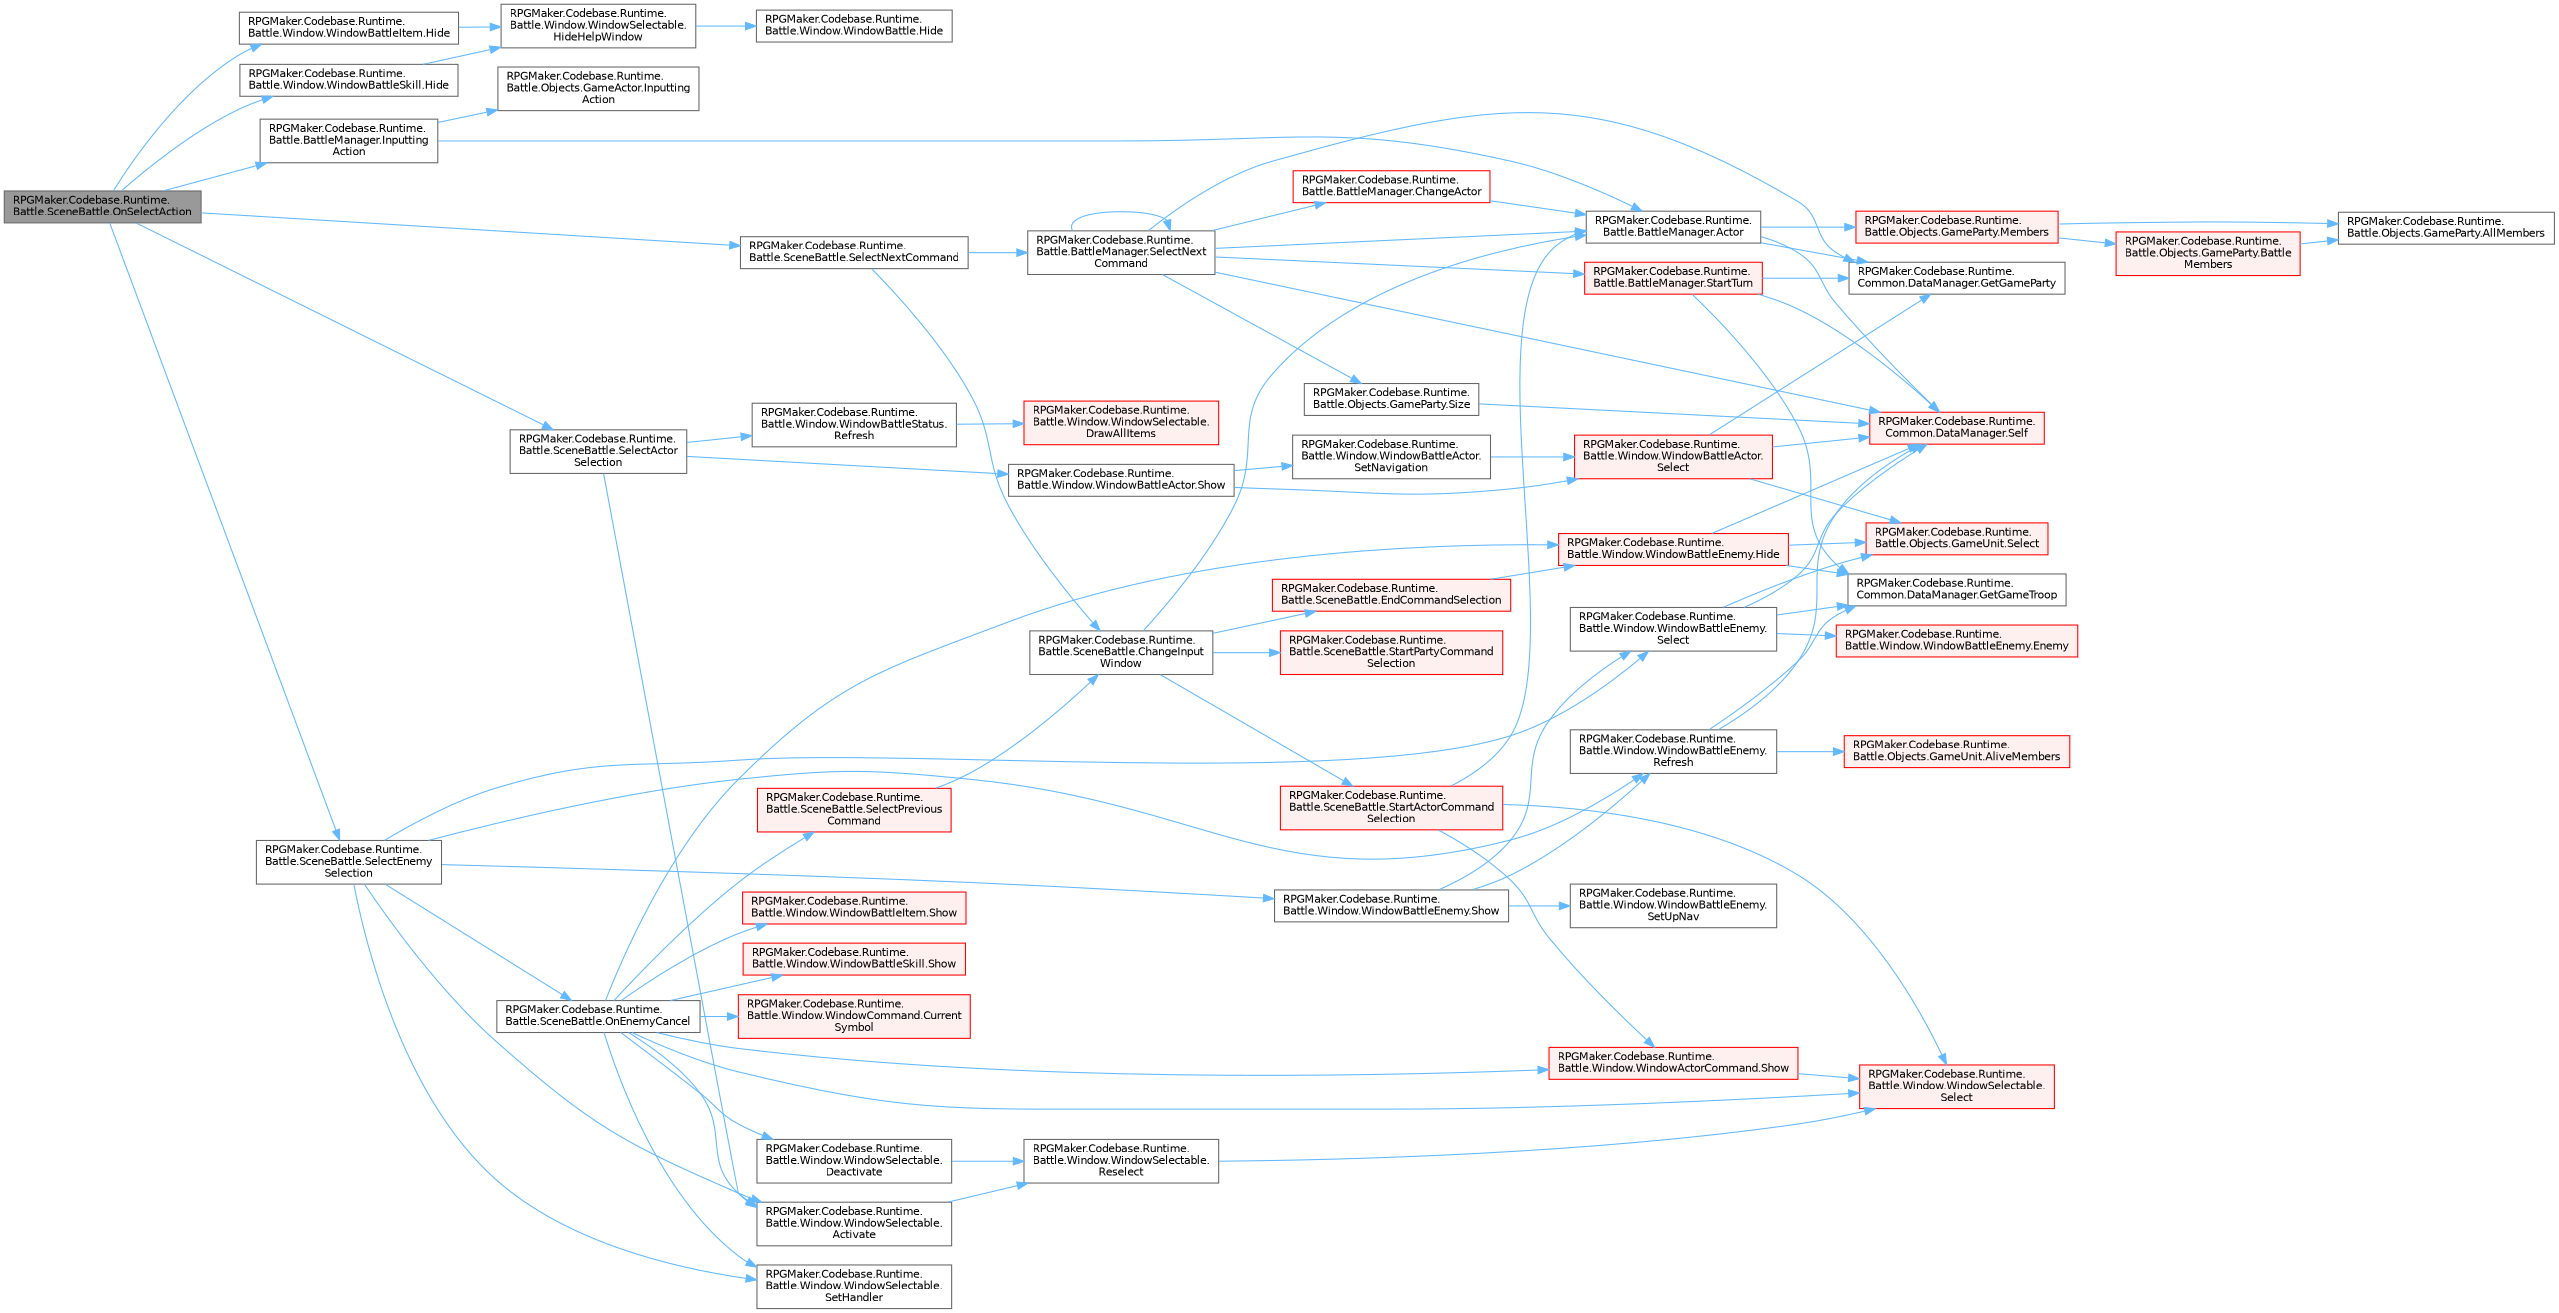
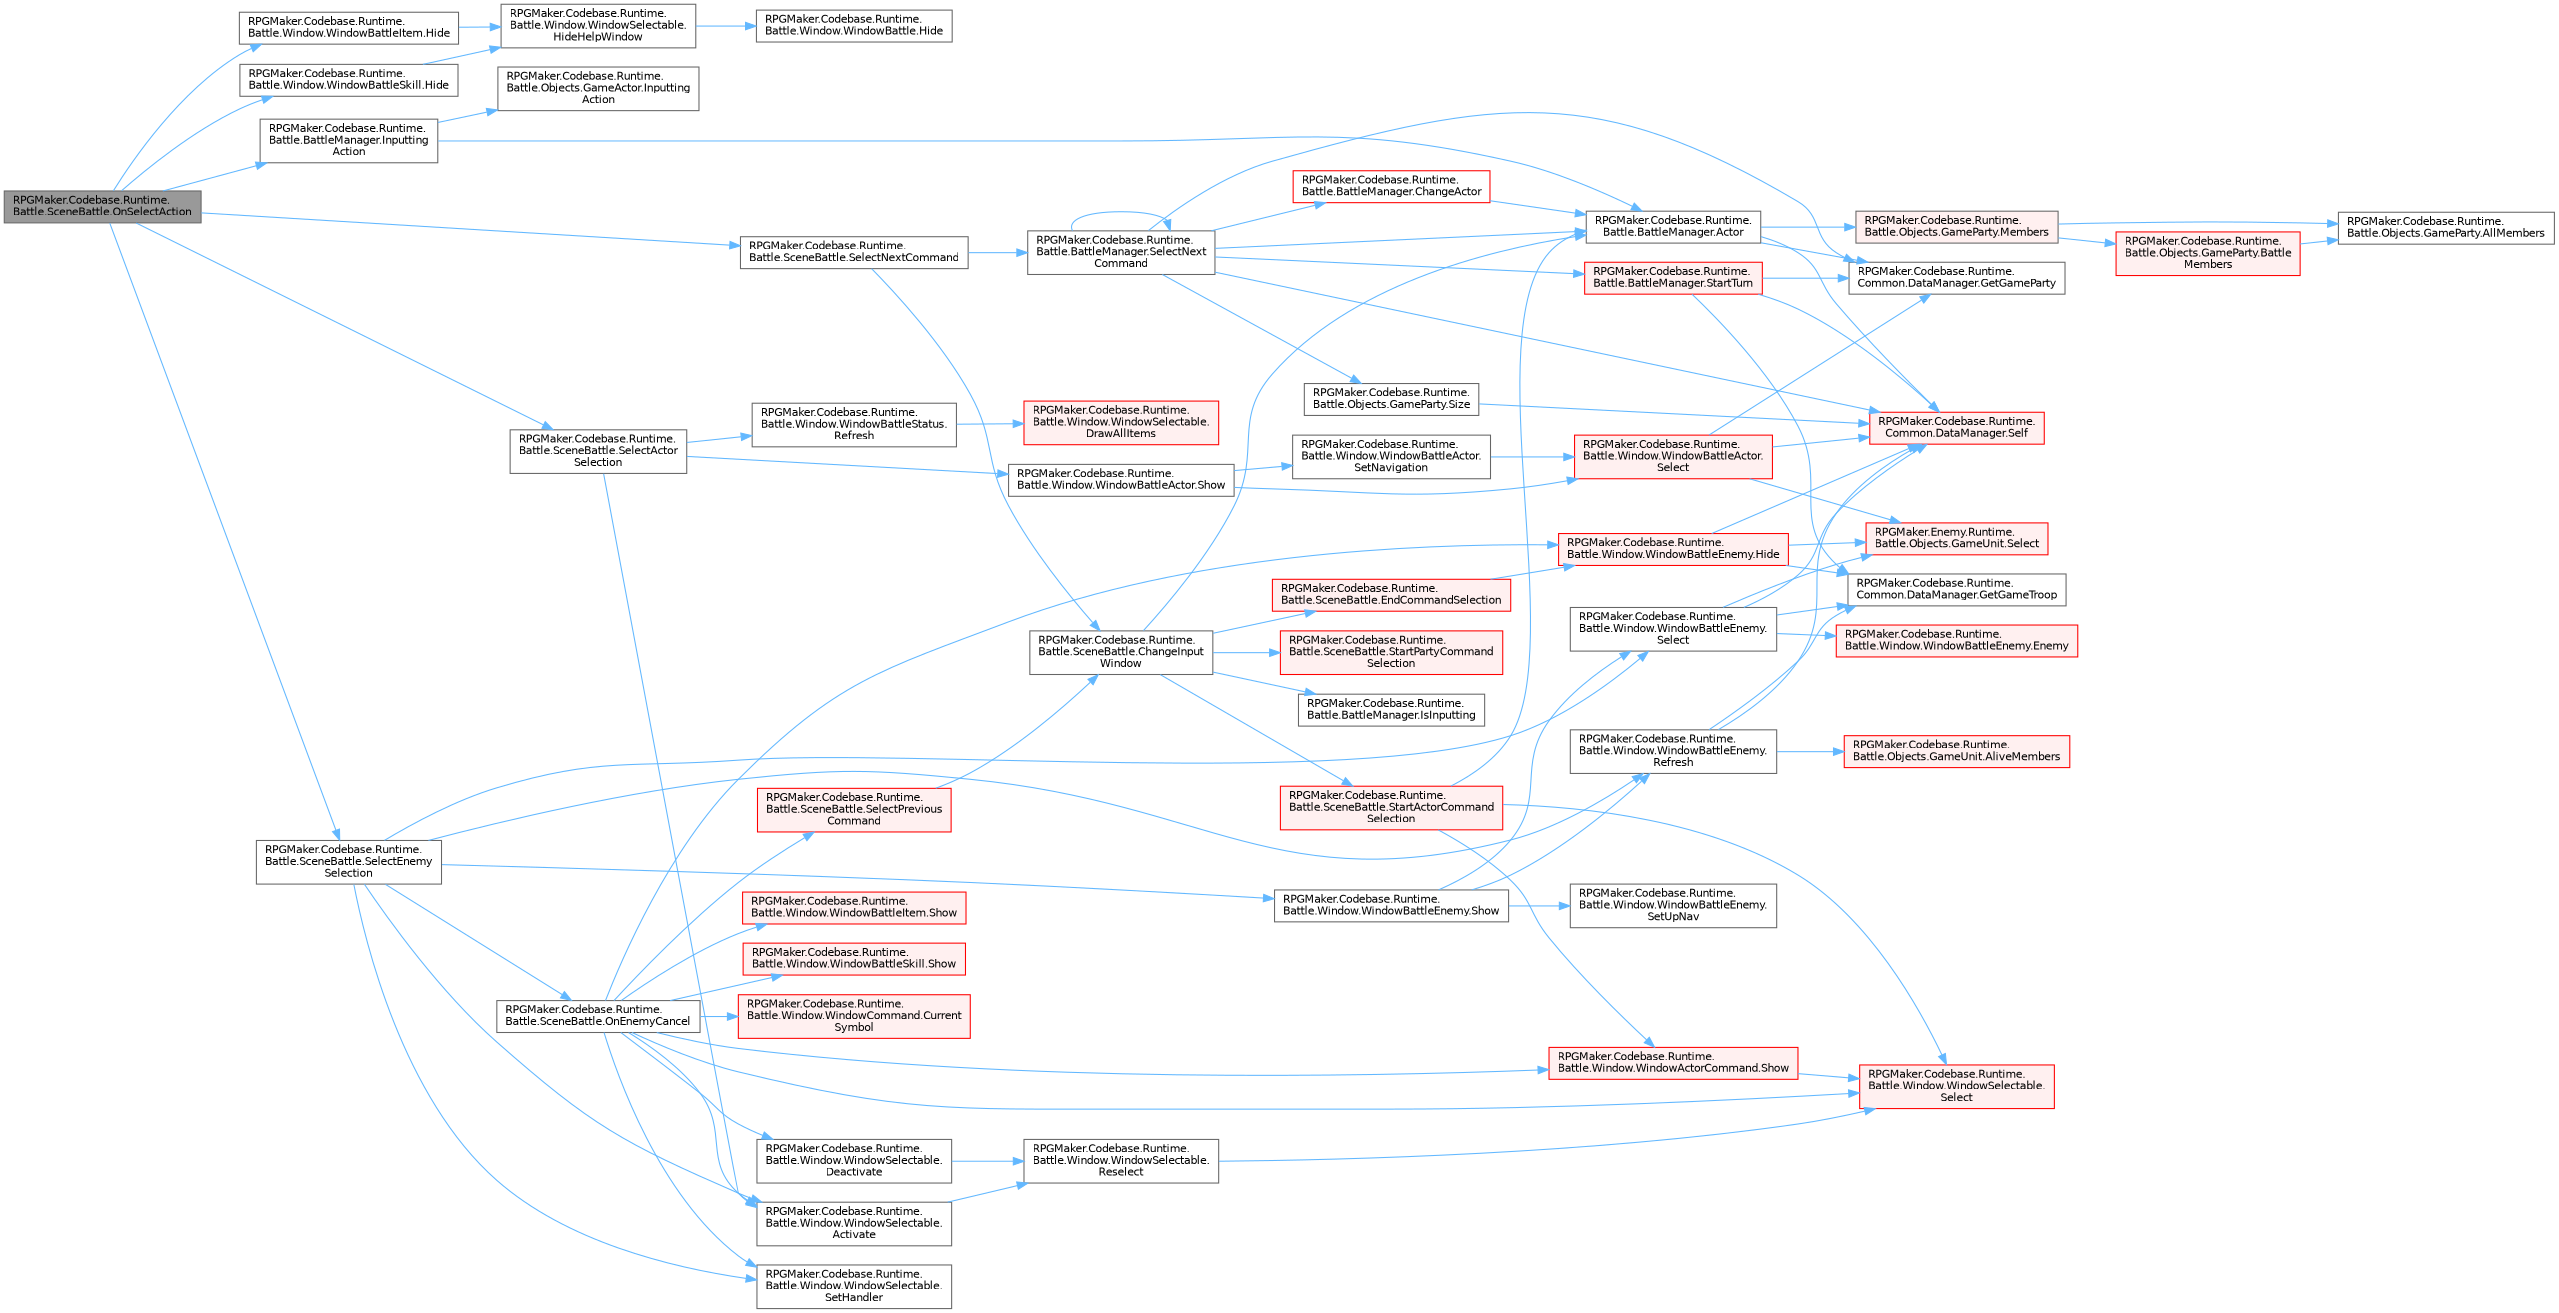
  digraph {
    rankdir=LR
    node [color=grey40 fillcolor=white fontname=Helvetica fontsize=10 shape=box style=filled]
    edge [color=steelblue1 fontname=Helvetica fontsize=10 labelfontname=Helvetica labelfontsize=10 style=solid]
    n1 [color=gray40 fillcolor=grey60 fontcolor=black height=0.2 label="RPGMaker.Codebase.Runtime.\lBattle.SceneBattle.OnSelectAction" width=0.4]
    n2 [height=0.2 label="RPGMaker.Codebase.Runtime.\lBattle.Window.WindowBattleItem.Hide" width=0.4]
    n3 [height=0.2 label="RPGMaker.Codebase.Runtime.\lBattle.Window.WindowBattleSkill.Hide" width=0.4]
    n4 [height=0.2 label="RPGMaker.Codebase.Runtime.\lBattle.BattleManager.Inputting\lAction" width=0.4]
    n5 [height=0.2 label="RPGMaker.Codebase.Runtime.\lBattle.SceneBattle.SelectActor\lSelection" width=0.4]
    n6 [height=0.2 label="RPGMaker.Codebase.Runtime.\lBattle.SceneBattle.SelectEnemy\lSelection" width=0.4]
    n7 [height=0.2 label="RPGMaker.Codebase.Runtime.\lBattle.SceneBattle.SelectNextCommand" width=0.4]
    n8 [height=0.2 label="RPGMaker.Codebase.Runtime.\lBattle.Window.WindowSelectable.\lHideHelpWindow" width=0.4]
    n9 [height=0.2 label="RPGMaker.Codebase.Runtime.\lBattle.BattleManager.Actor" width=0.4]
    n10 [height=0.2 label="RPGMaker.Codebase.Runtime.\lBattle.Objects.GameActor.Inputting\lAction" width=0.4]
    n11 [height=0.2 label="RPGMaker.Codebase.Runtime.\lBattle.Window.WindowSelectable.\lActivate" width=0.4]
    n12 [height=0.2 label="RPGMaker.Codebase.Runtime.\lBattle.Window.WindowBattleStatus.\lRefresh" width=0.4]
    n13 [height=0.2 label="RPGMaker.Codebase.Runtime.\lBattle.Window.WindowBattleActor.Show" width=0.4]
    n14 [height=0.2 label="RPGMaker.Codebase.Runtime.\lBattle.SceneBattle.OnEnemyCancel" width=0.4]
    n15 [height=0.2 label="RPGMaker.Codebase.Runtime.\lBattle.Window.WindowSelectable.\lSetHandler" width=0.4]
    n16 [height=0.2 label="RPGMaker.Codebase.Runtime.\lBattle.Window.WindowBattleEnemy.\lRefresh" width=0.4]
    n17 [height=0.2 label="RPGMaker.Codebase.Runtime.\lBattle.Window.WindowBattleEnemy.\lSelect" width=0.4]
    n18 [height=0.2 label="RPGMaker.Codebase.Runtime.\lBattle.Window.WindowBattleEnemy.Show" width=0.4]
    n19 [height=0.2 label="RPGMaker.Codebase.Runtime.\lBattle.SceneBattle.ChangeInput\lWindow" width=0.4]
    n20 [height=0.2 label="RPGMaker.Codebase.Runtime.\lBattle.BattleManager.SelectNext\lCommand" width=0.4]
    n21 [height=0.2 label="RPGMaker.Codebase.Runtime.\lBattle.Window.WindowBattle.Hide" width=0.4]
    n22 [height=0.2 label="RPGMaker.Codebase.Runtime.\lCommon.DataManager.GetGameParty" width=0.4]
-   n23 [color=red fillcolor="#FFF0F0" height=0.2 label="RPGMaker.Codebase.Runtime.\lBattle.Objects.GameParty.Members" width=0.4]
+   n23 [fillcolor="#FFF0F0" height=0.2 label="RPGMaker.Codebase.Runtime.\lBattle.Objects.GameParty.Members" width=0.4]
    n24 [color=red fillcolor="#FFF0F0" height=0.2 label="RPGMaker.Codebase.Runtime.\lCommon.DataManager.Self" width=0.4]
    n25 [height=0.2 label="RPGMaker.Codebase.Runtime.\lBattle.Objects.GameParty.AllMembers" width=0.4]
    n26 [color=red fillcolor="#FFF0F0" height=0.2 label="RPGMaker.Codebase.Runtime.\lBattle.Objects.GameParty.Battle\lMembers" width=0.4]
    n27 [height=0.2 label="RPGMaker.Codebase.Runtime.\lBattle.Window.WindowSelectable.\lReselect" width=0.4]
    n28 [color=red fillcolor="#FFF0F0" height=0.2 label="RPGMaker.Codebase.Runtime.\lBattle.Window.WindowSelectable.\lDrawAllItems" width=0.4]
    n29 [color=red fillcolor="#FFF0F0" height=0.2 label="RPGMaker.Codebase.Runtime.\lBattle.Window.WindowBattleActor.\lSelect" width=0.4]
    n30 [height=0.2 label="RPGMaker.Codebase.Runtime.\lBattle.Window.WindowBattleActor.\lSetNavigation" width=0.4]
    n31 [color=red fillcolor="#FFF0F0" height=0.2 label="RPGMaker.Codebase.Runtime.\lBattle.Window.WindowSelectable.\lSelect" width=0.4]
-   n32 [color=red fillcolor="#FFF0F0" height=0.2 label="RPGMaker.Codebase.Runtime.\lBattle.Objects.GameUnit.Select" width=0.4]
+   n32 [color=red fillcolor="#FFF0F0" height=0.2 label="RPGMaker.Enemy.Runtime.\lBattle.Objects.GameUnit.Select" width=0.4]
    n33 [color=red fillcolor="#FFF0F0" height=0.2 label="RPGMaker.Codebase.Runtime.\lBattle.Window.WindowCommand.Current\lSymbol" width=0.4]
    n34 [height=0.2 label="RPGMaker.Codebase.Runtime.\lBattle.Window.WindowSelectable.\lDeactivate" width=0.4]
    n35 [color=red fillcolor="#FFF0F0" height=0.2 label="RPGMaker.Codebase.Runtime.\lBattle.Window.WindowBattleEnemy.Hide" width=0.4]
    n36 [color=red fillcolor="#FFF0F0" height=0.2 label="RPGMaker.Codebase.Runtime.\lBattle.SceneBattle.SelectPrevious\lCommand" width=0.4]
    n37 [color=red fillcolor="#FFF0F0" height=0.2 label="RPGMaker.Codebase.Runtime.\lBattle.Window.WindowActorCommand.Show" width=0.4]
    n38 [color=red fillcolor="#FFF0F0" height=0.2 label="RPGMaker.Codebase.Runtime.\lBattle.Window.WindowBattleItem.Show" width=0.4]
    n39 [color=red fillcolor="#FFF0F0" height=0.2 label="RPGMaker.Codebase.Runtime.\lBattle.Window.WindowBattleSkill.Show" width=0.4]
    n40 [height=0.2 label="RPGMaker.Codebase.Runtime.\lCommon.DataManager.GetGameTroop" width=0.4]
    n41 [color=red fillcolor="#FFF0F0" height=0.2 label="RPGMaker.Codebase.Runtime.\lBattle.Objects.GameUnit.AliveMembers" width=0.4]
    n42 [color=red fillcolor="#FFF0F0" height=0.2 label="RPGMaker.Codebase.Runtime.\lBattle.Window.WindowBattleEnemy.Enemy" width=0.4]
    n43 [height=0.2 label="RPGMaker.Codebase.Runtime.\lBattle.Window.WindowBattleEnemy.\lSetUpNav" width=0.4]
    n44 [color=red fillcolor="#FFF0F0" height=0.2 label="RPGMaker.Codebase.Runtime.\lBattle.SceneBattle.EndCommandSelection" width=0.4]
+   n45 [height=0.2 label="RPGMaker.Codebase.Runtime.\lBattle.BattleManager.IsInputting" width=0.4]
    n46 [color=red fillcolor="#FFF0F0" height=0.2 label="RPGMaker.Codebase.Runtime.\lBattle.SceneBattle.StartActorCommand\lSelection" width=0.4]
    n47 [color=red fillcolor="#FFF0F0" height=0.2 label="RPGMaker.Codebase.Runtime.\lBattle.SceneBattle.StartPartyCommand\lSelection" width=0.4]
    n48 [color=red height=0.2 label="RPGMaker.Codebase.Runtime.\lBattle.BattleManager.ChangeActor" width=0.4]
    n49 [height=0.2 label="RPGMaker.Codebase.Runtime.\lBattle.Objects.GameParty.Size" width=0.4]
    n50 [color=red fillcolor="#FFF0F0" height=0.2 label="RPGMaker.Codebase.Runtime.\lBattle.BattleManager.StartTurn" width=0.4]
    n1 -> n2
    n1 -> n3
    n1 -> n4
    n1 -> n5
    n1 -> n6
    n1 -> n7
    n2 -> n8
    n3 -> n8
    n4 -> n9
    n4 -> n10
    n5 -> n11
    n5 -> n12
    n5 -> n13
    n6 -> n11
    n6 -> n14
    n6 -> n15
    n6 -> n16
    n6 -> n17
    n6 -> n18
    n7 -> n19
    n7 -> n20
    n8 -> n21
    n9 -> n22
    n9 -> n23
    n9 -> n24
    n11 -> n27
    n12 -> n28
    n13 -> n29
    n13 -> n30
    n14 -> n11
    n14 -> n15
    n14 -> n31
    n14 -> n33
    n14 -> n34
    n14 -> n35
    n14 -> n36
    n14 -> n37
    n14 -> n38
    n14 -> n39
    n16 -> n24
    n16 -> n40
    n16 -> n41
    n17 -> n24
    n17 -> n32
    n17 -> n40
    n17 -> n42
    n18 -> n16
    n18 -> n17
    n18 -> n43
    n19 -> n9
    n19 -> n44
+   n19 -> n45
    n19 -> n46
    n19 -> n47
    n20 -> n9
    n20 -> n20
    n20 -> n22
    n20 -> n24
    n20 -> n48
    n20 -> n49
    n20 -> n50
    n23 -> n25
    n23 -> n26
    n26 -> n25
    n27 -> n31
    n29 -> n22
    n29 -> n24
    n29 -> n32
    n30 -> n29
    n34 -> n27
    n35 -> n24
    n35 -> n32
    n35 -> n40
    n36 -> n19
    n37 -> n31
    n44 -> n35
    n46 -> n9
    n46 -> n31
    n46 -> n37
    n48 -> n9
    n49 -> n24
    n50 -> n22
    n50 -> n24
    n50 -> n40
  }
